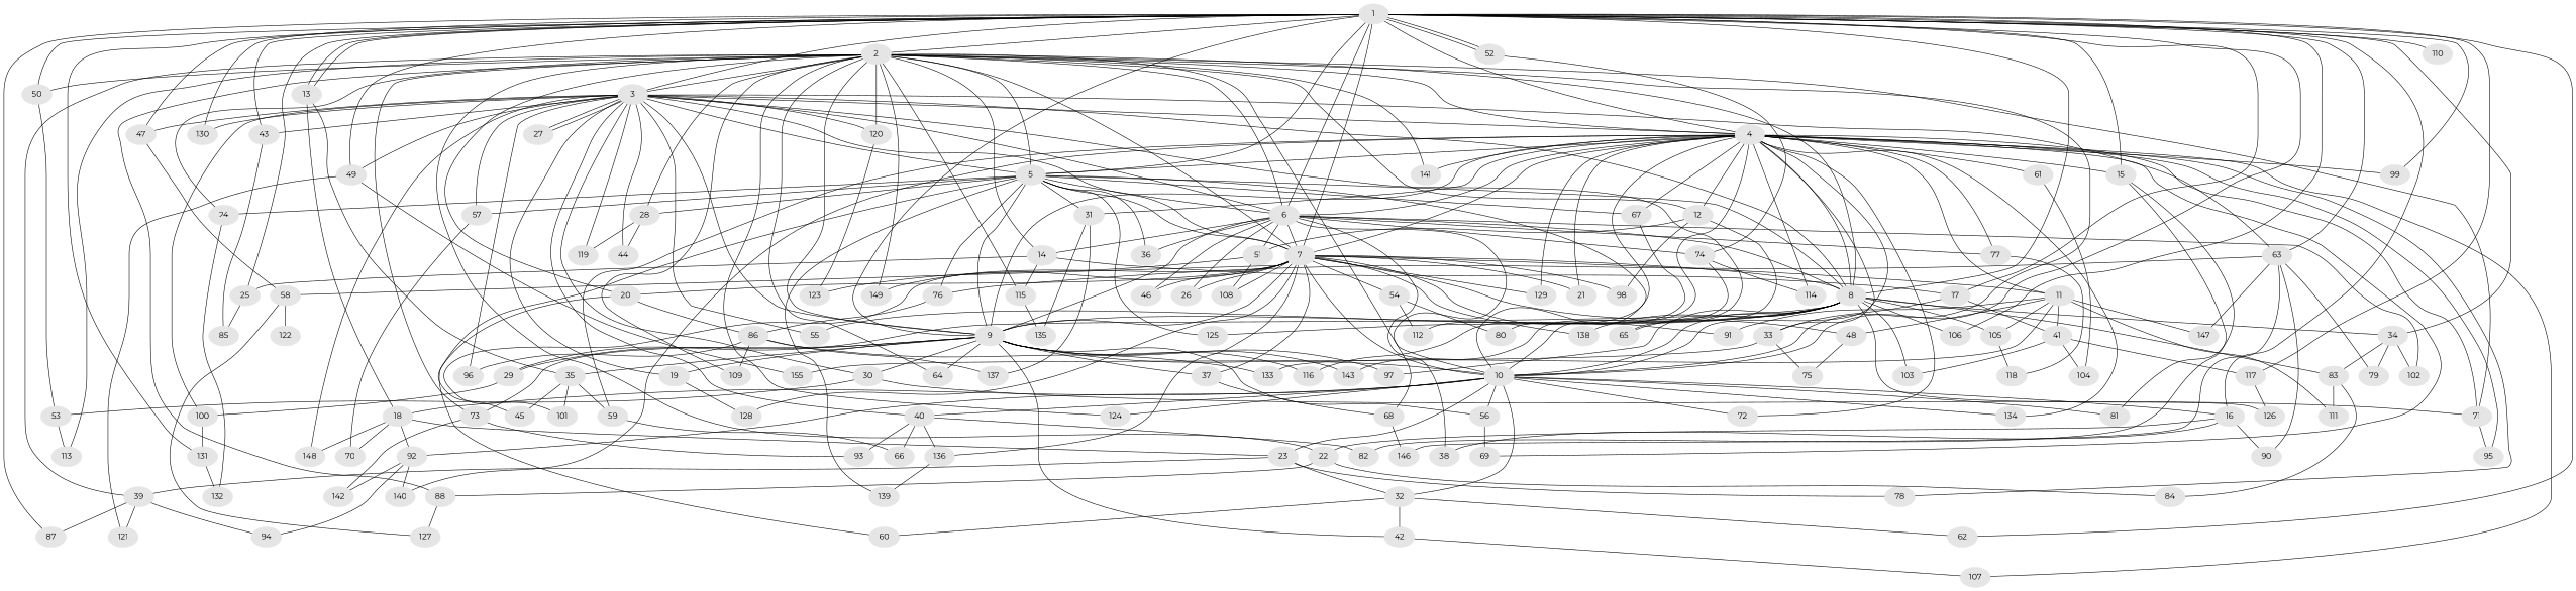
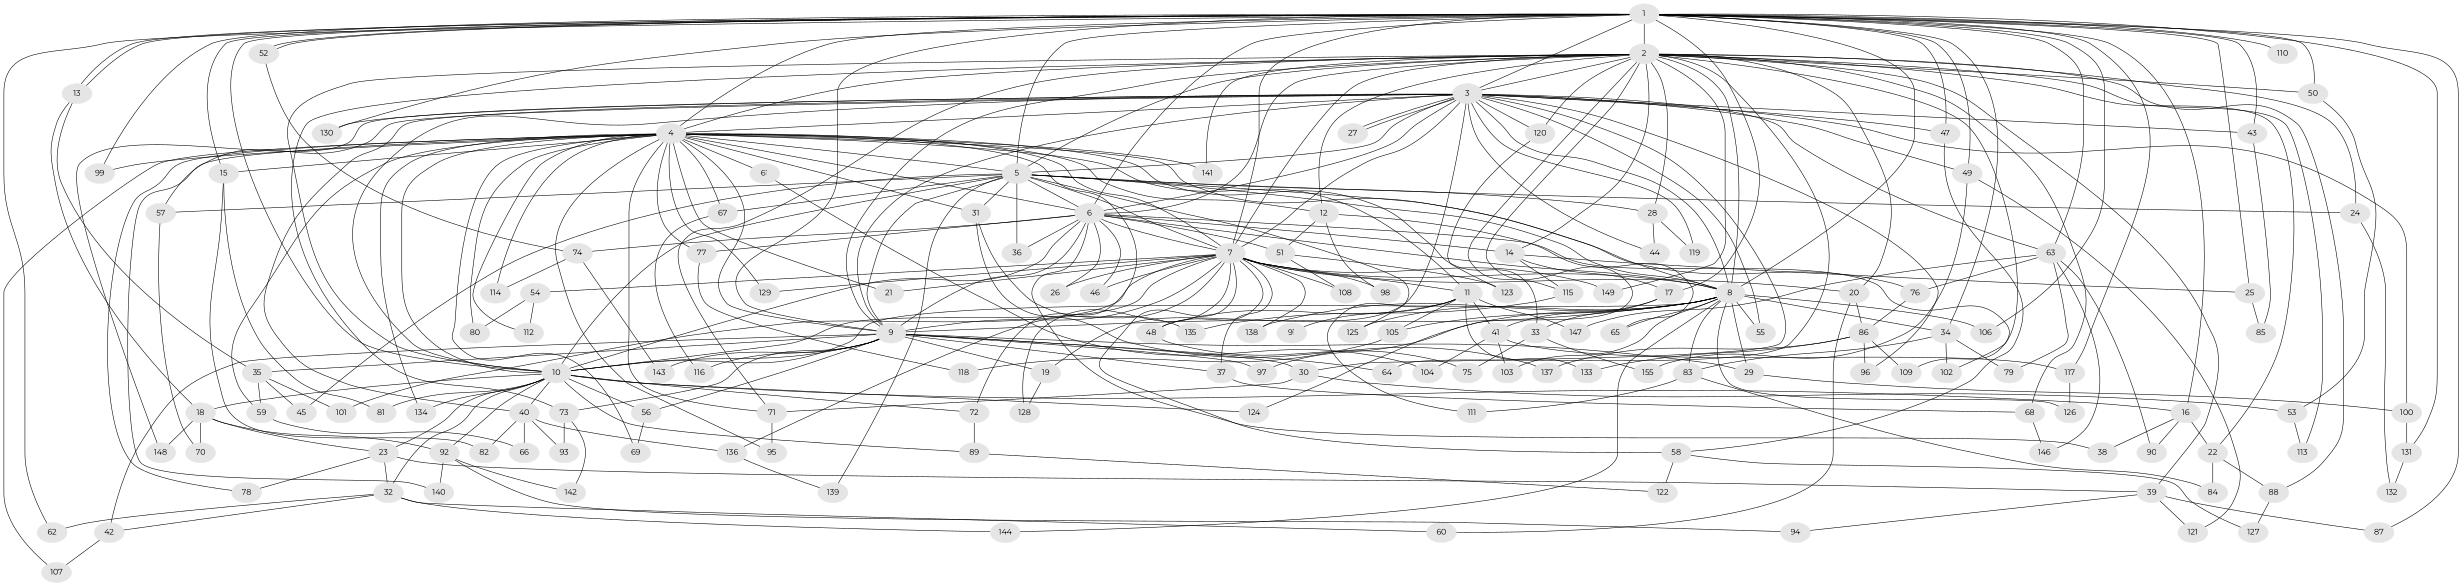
  graph {
    fontname=Montserrat
    node [color=gray90 fontname=Montserrat style=filled]
    edge [fontname=Montserrat]
    1
    2
    3
    4
    5
    6
    7
    8
    9
    10
    13
    15
    16
    17
    25
    34
    43
    47
    49
    50
    52
    62
    63
    87
    99
    106
    110
    117
    130
    131
    12
    14
    20
    22
    24
    28
    39
    64
    68
    71
    73
    88
    109
    113
    115
    120
    124
    141
    149
    19
    27
    30
    40
    44
    55
    57
    96
    100
    119
    148
    11
    21
    31
    33
    59
    61
    67
    69
    72
    77
    78
    80
    95
    107
    112
    114
    129
    134
    140
    36
    45
    76
    125
    139
    26
    38
    46
    51
    74
    102
    54
    37
    48
    58
    91
    98
    101
    108
    128
    136
    138
    29
    65
    83
    97
    103
    105
    126
+   144
    35
    42
    56
    116
    143
    18
    23
    32
    81
+   89
    92
    82
    90
    41
    85
    79
    n126 [label=155]
    121
    53
    147
    146
    132
    60
    86
    84
    94
    93
    142
    127
    135
    123
    66
    70
    111
    133
    137
    75
    104
    118
    122
    1 -- 2
    1 -- 3
    1 -- 4
    1 -- 5
    1 -- 6
    1 -- 7
    1 -- 8
    1 -- 9
    1 -- 10
    1 -- 13
    1 -- 13
    1 -- 15
    1 -- 16
    1 -- 17
    1 -- 25
    1 -- 34
    1 -- 43
    1 -- 47
    1 -- 49
    1 -- 50
    1 -- 52
    1 -- 52
    1 -- 62
    1 -- 63
    1 -- 87
    1 -- 99
    1 -- 106
    1 -- 110
    1 -- 117
    1 -- 130
    1 -- 131
    2 -- 3
    2 -- 4
    2 -- 5
    2 -- 6
    2 -- 7
    2 -- 8
    2 -- 9
    2 -- 10
    2 -- 50
    2 -- 12
    2 -- 14
    2 -- 20
    2 -- 22
    2 -- 24
    2 -- 28
    2 -- 39
    2 -- 64
    2 -- 68
    2 -- 71
    2 -- 73
    2 -- 88
    2 -- 109
    2 -- 113
    2 -- 115
    2 -- 120
    2 -- 124
    2 -- 141
    2 -- 149
    3 -- 4
    3 -- 5
    3 -- 6
    3 -- 7
    3 -- 8
    3 -- 9
    3 -- 10
    3 -- 43
    3 -- 47
    3 -- 49
    3 -- 63
    3 -- 130
    3 -- 120
    3 -- 19
    3 -- 27
    3 -- 27
    3 -- 30
    3 -- 40
    3 -- 44
    3 -- 55
    3 -- 57
    3 -- 96
    3 -- 100
    3 -- 119
    3 -- 148
    4 -- 5
    4 -- 6
    4 -- 7
    4 -- 8
    4 -- 9
    4 -- 10
    4 -- 15
    4 -- 99
    4 -- 12
    4 -- 71
    4 -- 141
    4 -- 11
    4 -- 21
    4 -- 31
    4 -- 33
    4 -- 59
    4 -- 61
    4 -- 67
    4 -- 69
    4 -- 72
    4 -- 77
    4 -- 78
    4 -- 80
    4 -- 95
    4 -- 107
    4 -- 112
    4 -- 114
    4 -- 129
    4 -- 134
    4 -- 140
    5 -- 6
    5 -- 7
    5 -- 8
    5 -- 9
    5 -- 10
    5 -- 24
    5 -- 28
    5 -- 57
    5 -- 31
    5 -- 67
    5 -- 36
    5 -- 45
    5 -- 76
    5 -- 125
    5 -- 139
    6 -- 7
    6 -- 8
    6 -- 9
    6 -- 10
    6 -- 14
    6 -- 77
    6 -- 36
    6 -- 26
    6 -- 38
    6 -- 46
    6 -- 51
    6 -- 74
    6 -- 102
    7 -- 8
    7 -- 9
    7 -- 10
    7 -- 20
    7 -- 149
    7 -- 11
    7 -- 21
    7 -- 129
    7 -- 26
    7 -- 46
    7 -- 54
    7 -- 37
    7 -- 48
    7 -- 58
-   7 -- 91
    7 -- 98
    7 -- 101
    7 -- 108
    7 -- 128
    7 -- 136
    7 -- 138
    8 -- 9
    8 -- 10
    8 -- 34
    8 -- 106
    8 -- 55
    8 -- 125
    8 -- 138
    8 -- 29
    8 -- 65
    8 -- 83
    8 -- 97
    8 -- 103
    8 -- 105
    8 -- 126
+   8 -- 144
    9 -- 10
    9 -- 64
    9 -- 73
    9 -- 19
    9 -- 30
    9 -- 37
    9 -- 29
    9 -- 97
    9 -- 35
    9 -- 42
    9 -- 56
    9 -- 116
    9 -- 143
    10 -- 16
    10 -- 124
    10 -- 40
    10 -- 72
    10 -- 134
    10 -- 56
    10 -- 18
    10 -- 23
    10 -- 32
    10 -- 81
+   10 -- 89
    10 -- 92
    13 -- 35
    13 -- 18
    15 -- 81
    15 -- 82
    16 -- 22
    16 -- 38
    16 -- 90
    17 -- 33
    17 -- 41
    25 -- 85
    34 -- 102
    34 -- 83
    34 -- 79
    43 -- 85
    47 -- 58
    49 -- n126
    49 -- 121
    50 -- 53
    52 -- 74
    63 -- 76
    63 -- 90
    63 -- 79
    63 -- 147
    63 -- 146
    117 -- 126
    131 -- 132
    12 -- 51
    12 -- 98
    12 -- 65
    14 -- 17
    14 -- 25
    14 -- 115
    20 -- 60
    20 -- 86
    22 -- 88
    22 -- 84
    24 -- 132
    28 -- 44
    28 -- 119
    39 -- 87
    39 -- 121
    39 -- 94
    68 -- 146
    71 -- 95
    73 -- 93
    73 -- 142
    88 -- 127
    115 -- 135
    120 -- 123
    19 -- 128
    30 -- 71
    30 -- 53
    40 -- 136
    40 -- 82
    40 -- 93
    40 -- 66
    57 -- 70
    100 -- 131
    11 -- 48
    11 -- 91
    11 -- 105
    11 -- 41
    11 -- 147
    11 -- 111
    11 -- 133
    31 -- 135
    31 -- 137
    33 -- n126
    33 -- 75
    59 -- 66
    61 -- 104
    67 -- 116
+   72 -- 89
    77 -- 118
    76 -- 86
    51 -- 108
    51 -- 123
    74 -- 114
    74 -- 143
    54 -- 80
    54 -- 112
    37 -- 68
    48 -- 75
    58 -- 127
    58 -- 122
    136 -- 139
    29 -- 100
    83 -- 84
    83 -- 111
    105 -- 118
    35 -- 59
    35 -- 45
    35 -- 101
    42 -- 107
    56 -- 69
    18 -- 148
    18 -- 23
    18 -- 92
    18 -- 70
    23 -- 39
    23 -- 78
    23 -- 32
    32 -- 62
+   32 -- 144
    32 -- 42
    32 -- 60
+   89 -- 122
    92 -- 140
    92 -- 94
    92 -- 142
    41 -- 117
    41 -- 103
    41 -- 104
    53 -- 113
    86 -- 109
    86 -- 96
    86 -- 133
    86 -- 137
  }
